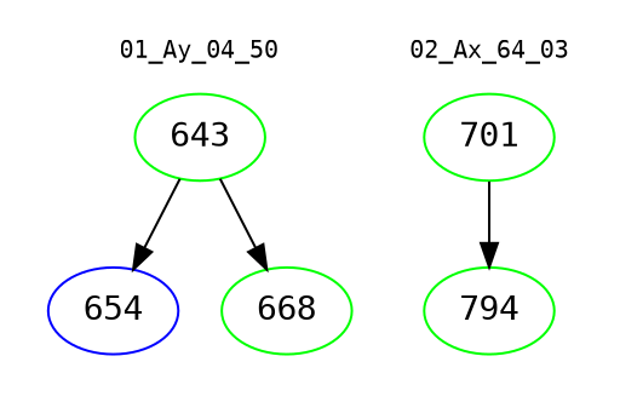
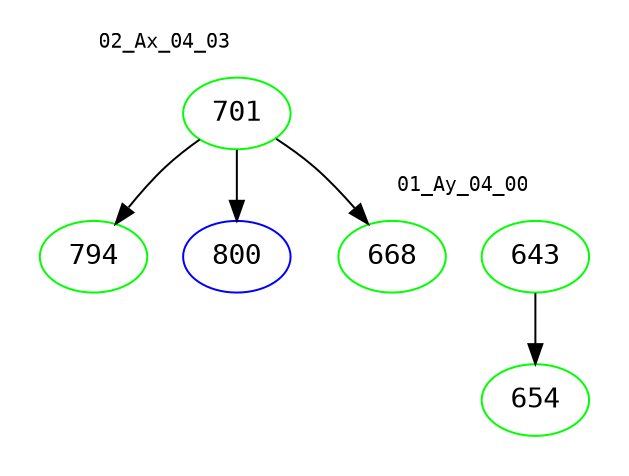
  digraph {
    fontname="DejaVu Sans Mono"
    node [color=green fontname="DejaVu Sans Mono"]
    edge [color=black fontname="DejaVu Sans Mono"]
    n1 [label=643]
-   n2 [color=blue label=654]
+   n2 [label=654]
    n3 [label=668]
    n4 [label=701]
    n5 [label=794]
+   n6 [color=blue label=800]
    subgraph cluster_1 {
      color=white
      fontsize=10
-     label="01_Ay_04_50"
+     label="01_Ay_04_00"
      n1
      n2
      n3
    }
    subgraph cluster_2 {
      color=white
      fontsize=10
-     label="02_Ax_64_03"
+     label="02_Ax_04_03"
      n4
      n5
+     n6
    }
    n1 -> n2
-   n1 -> n3
+   n4 -> n3
    n4 -> n5
+   n4 -> n6
  }
